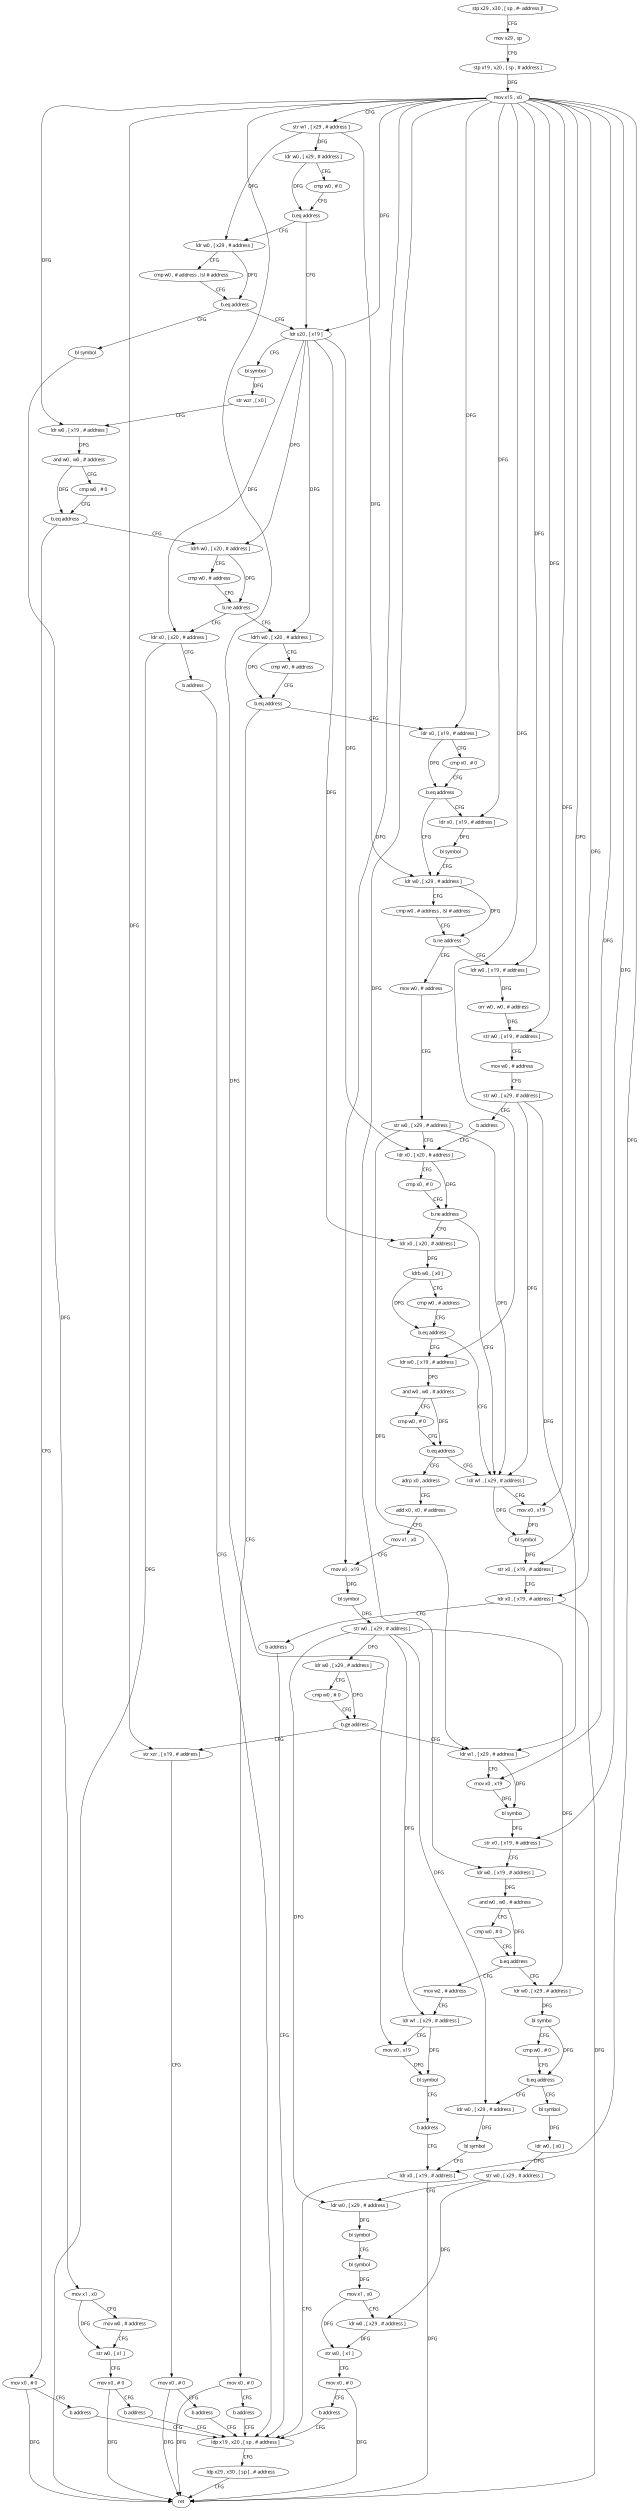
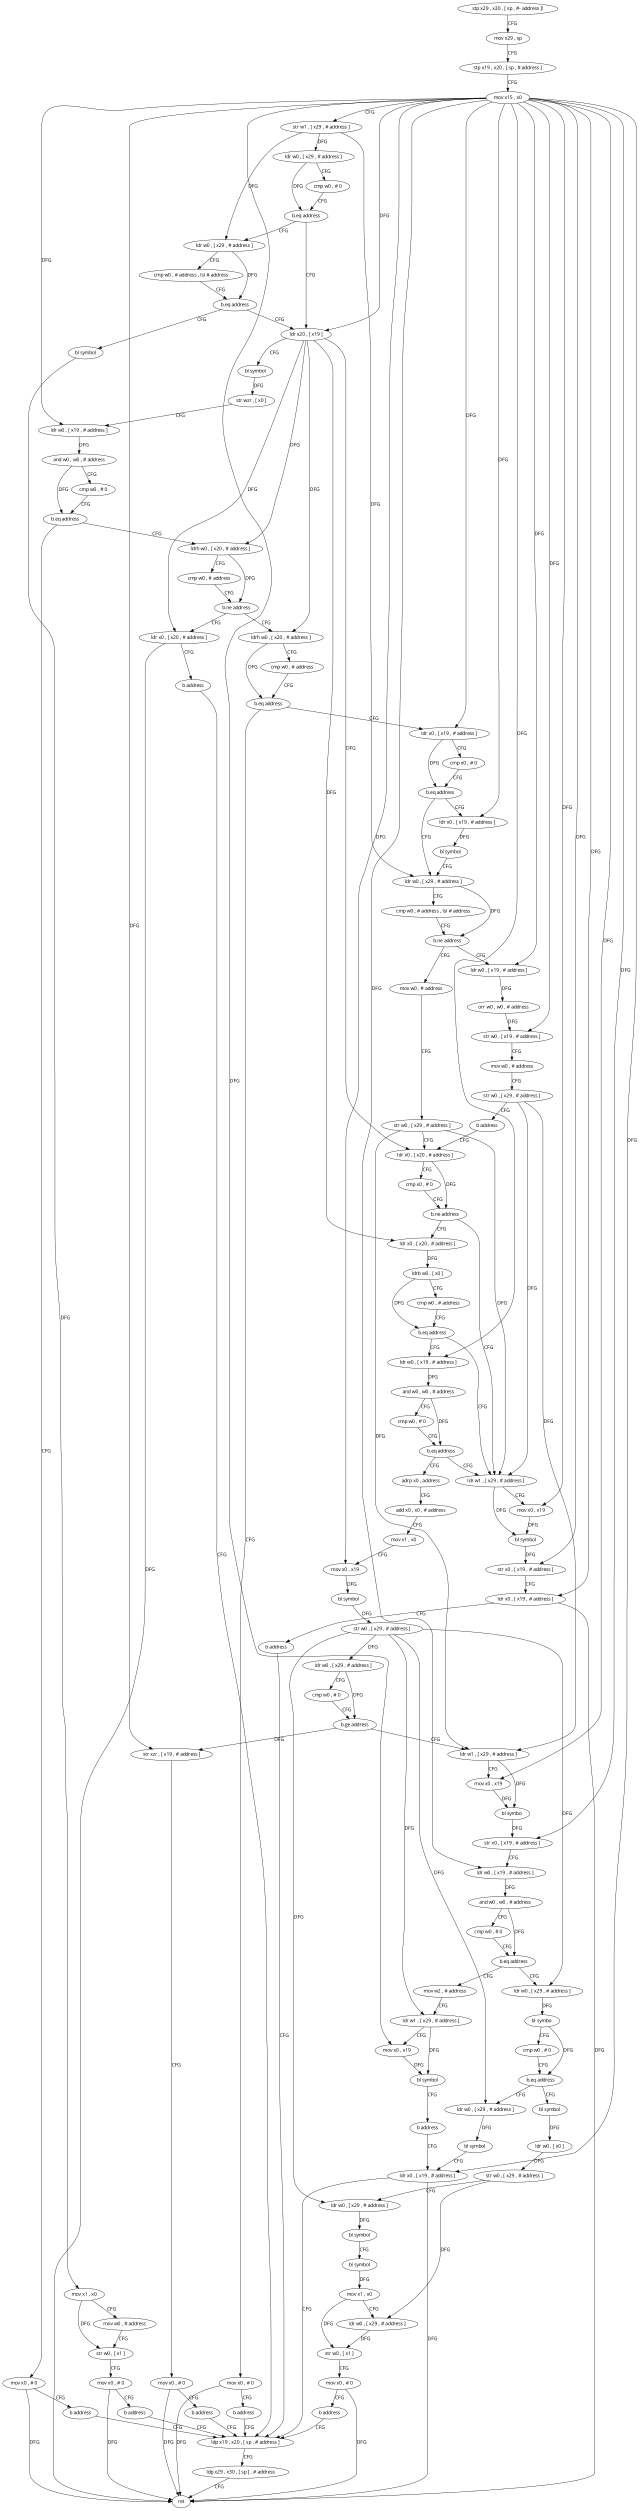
  digraph {
    fontname="Open Sans"
    node [fontname="Open Sans"]
    edge [fontname="Open Sans"]
    n1 [label="stp x29 , x30 , [ sp , #- address ]!"]
    n2 [label="mov x29 , sp"]
    n3 [label="stp x19 , x20 , [ sp , # address ]"]
    n4 [label="mov x15 , x0"]
    n5 [label="str w1 , [ x29 , # address ]"]
    n6 [label="ldr x20 , [ x19 ]"]
    n7 [label="ldr w0 , [ x19 , # address ]"]
    n8 [label="ldr x0 , [ x19 , # address ]"]
    n9 [label="ldr x0 , [ x19 , # address ]"]
    n10 [label="ldr w0 , [ x19 , # address ]"]
    n11 [label="str w0 , [ x19 , # address ]"]
    n12 [label="mov x0 , x19"]
    n13 [label="str x0 , [ x19 , # address ]"]
    n14 [label="ldr x0 , [ x19 , # address ]"]
    n15 [label="ldr w0 , [ x19 , # address ]"]
    n16 [label="mov x0 , x19"]
    n17 [label="str xzr , [ x19 , # address ]"]
    n18 [label="mov x0 , x19"]
    n19 [label="str x0 , [ x19 , # address ]"]
    n20 [label="ldr w0 , [ x19 , # address ]"]
    n21 [label="mov x0 , x19"]
    n22 [label="ldr x0 , [ x19 , # address ]"]
    n23 [label="ldr w0 , [ x29 , # address ]"]
    n24 [label="ldr w0 , [ x29 , # address ]"]
    n25 [label="ldr w0 , [ x29 , # address ]"]
    n26 [label="bl symbol"]
    n27 [label="ldrh w0 , [ x20 , # address ]"]
    n28 [label="ldrh w0 , [ x20 , # address ]"]
    n29 [label="ldr x0 , [ x20 , # address ]"]
    n30 [label="ldr x0 , [ x20 , # address ]"]
    n31 [label="ldr x0 , [ x20 , # address ]"]
    n32 [label="and w0 , w0 , # address"]
    n33 [label="cmp x0 , # 0"]
    n34 [label="b.eq address"]
    n35 [label="bl symbol"]
    n36 [label="orr w0 , w0 , # address"]
    n37 [label="mov w0 , # address"]
    n38 [label="bl symbol"]
    n39 [label=ret]
    n40 [label="b address"]
    n41 [label="and w0 , w0 , # address"]
    n42 [label="bl symbol"]
    n43 [label="mov x0 , # 0"]
    n44 [label="bl symbol"]
    n45 [label="and w0 , w0 , # address"]
    n46 [label="bl symbol"]
    n47 [label="ldp x19 , x20 , [ sp , # address ]"]
    n48 [label="cmp w0 , # 0"]
    n49 [label="b.eq address"]
    n50 [label="cmp w0 , # address , lsl # address"]
    n51 [label="b.eq address"]
    n52 [label="cmp w0 , # address , lsl # address"]
    n53 [label="b.ne address"]
    n54 [label="str wzr , [ x0 ]"]
    n55 [label="cmp w0 , # address"]
    n56 [label="b.ne address"]
    n57 [label="cmp w0 , # address"]
    n58 [label="b.eq address"]
    n59 [label="b address"]
    n60 [label="cmp x0 , # 0"]
    n61 [label="b.ne address"]
    n62 [label="ldrb w0 , [ x0 ]"]
    n63 [label="bl symbol"]
    n64 [label="cmp w0 , # 0"]
    n65 [label="b.eq address"]
    n66 [label="mov x0 , # 0"]
    n67 [label="b address"]
    n68 [label="mov x1 , x0"]
    n69 [label="mov w0 , # address"]
    n70 [label="str w0 , [ x1 ]"]
    n71 [label="mov x0 , # 0"]
    n72 [label="ldp x29 , x30 , [ sp ] , # address"]
    n73 [label="mov x0 , # 0"]
    n74 [label="b address"]
    n75 [label="b address"]
    n76 [label="mov w0 , # address"]
    n77 [label="str w0 , [ x29 , # address ]"]
    n78 [label="ldr w1 , [ x29 , # address ]"]
    n79 [label="ldr w1 , [ x29 , # address ]"]
    n80 [label="str w0 , [ x29 , # address ]"]
    n81 [label="b address"]
    n82 [label="cmp w0 , # address"]
    n83 [label="b.eq address"]
    n84 [label="cmp w0 , # 0"]
    n85 [label="b.eq address"]
    n86 [label="adrp x0 , address"]
    n87 [label="add x0 , x0 , # address"]
    n88 [label="mov x1 , x0"]
    n89 [label="str w0 , [ x29 , # address ]"]
    n90 [label="ldr w0 , [ x29 , # address ]"]
    n91 [label="ldr w0 , [ x29 , # address ]"]
    n92 [label="ldr w0 , [ x29 , # address ]"]
    n93 [label="ldr w1 , [ x29 , # address ]"]
    n94 [label="ldr w0 , [ x29 , # address ]"]
    n95 [label="cmp w0 , # 0"]
    n96 [label="b.ge address"]
    n97 [label="bl symbol"]
    n98 [label="bl symbol"]
    n99 [label="bl symbol"]
    n100 [label="b address"]
    n101 [label="cmp w0 , # 0"]
    n102 [label="b.eq address"]
    n103 [label="mov w2 , # address"]
    n104 [label="cmp w0 , # 0"]
    n105 [label="b.eq address"]
    n106 [label="bl symbol"]
    n107 [label="ldr w0 , [ x0 ]"]
    n108 [label="str w0 , [ x29 , # address ]"]
    n109 [label="b address"]
    n110 [label="ldr w0 , [ x29 , # address ]"]
    n111 [label="str w0 , [ x1 ]"]
    n112 [label="bl symbol"]
    n113 [label="mov x1 , x0"]
    n114 [label="mov x0 , # 0"]
    n115 [label="b address"]
    n1 -> n2 [label=CFG]
    n2 -> n3 [label=CFG]
-   n3 -> n4 [label=DFG]
+   n3 -> n4 [label=CFG]
    n4 -> n5 [label=CFG]
    n4 -> n6 [label=DFG]
    n4 -> n7 [label=DFG]
    n4 -> n8 [label=DFG]
    n4 -> n9 [label=DFG]
    n4 -> n10 [label=DFG]
    n4 -> n11 [label=DFG]
    n4 -> n12 [label=DFG]
    n4 -> n13 [label=DFG]
    n4 -> n14 [label=DFG]
    n4 -> n15 [label=DFG]
    n4 -> n16 [label=DFG]
    n4 -> n17 [label=DFG]
    n4 -> n18 [label=DFG]
    n4 -> n19 [label=DFG]
    n4 -> n20 [label=DFG]
    n4 -> n21 [label=DFG]
    n4 -> n22 [label=DFG]
    n5 -> n23 [label=DFG]
    n5 -> n24 [label=DFG]
    n5 -> n25 [label=DFG]
    n6 -> n26 [label=CFG]
    n6 -> n27 [label=DFG]
    n6 -> n28 [label=DFG]
    n6 -> n29 [label=DFG]
    n6 -> n30 [label=DFG]
    n6 -> n31 [label=DFG]
    n7 -> n32 [label=DFG]
    n8 -> n33 [label=CFG]
    n8 -> n34 [label=DFG]
    n9 -> n35 [label=DFG]
    n10 -> n36 [label=DFG]
    n11 -> n37 [label=CFG]
    n12 -> n38 [label=DFG]
    n13 -> n14 [label=CFG]
    n14 -> n39 [label=DFG]
    n14 -> n40 [label=CFG]
    n15 -> n41 [label=DFG]
    n16 -> n42 [label=DFG]
    n17 -> n43 [label=CFG]
    n18 -> n44 [label=DFG]
    n19 -> n20 [label=CFG]
    n20 -> n45 [label=DFG]
    n21 -> n46 [label=DFG]
    n22 -> n39 [label=DFG]
    n22 -> n47 [label=CFG]
    n23 -> n48 [label=CFG]
    n23 -> n49 [label=DFG]
    n24 -> n50 [label=CFG]
    n24 -> n51 [label=DFG]
    n25 -> n52 [label=CFG]
    n25 -> n53 [label=DFG]
    n26 -> n54 [label=DFG]
    n27 -> n55 [label=CFG]
    n27 -> n56 [label=DFG]
    n28 -> n57 [label=CFG]
    n28 -> n58 [label=DFG]
    n29 -> n39 [label=DFG]
    n29 -> n59 [label=CFG]
    n30 -> n60 [label=CFG]
    n30 -> n61 [label=DFG]
    n31 -> n62 [label=DFG]
    n32 -> n64 [label=CFG]
    n32 -> n65 [label=DFG]
    n33 -> n34 [label=CFG]
    n34 -> n9 [label=CFG]
    n34 -> n25 [label=CFG]
    n35 -> n25 [label=CFG]
    n36 -> n11 [label=DFG]
    n37 -> n80 [label=CFG]
    n38 -> n13 [label=DFG]
    n40 -> n47 [label=CFG]
    n41 -> n84 [label=CFG]
    n41 -> n85 [label=DFG]
    n42 -> n89 [label=DFG]
    n43 -> n39 [label=DFG]
    n43 -> n100 [label=CFG]
    n44 -> n19 [label=DFG]
    n45 -> n101 [label=CFG]
    n45 -> n102 [label=DFG]
    n46 -> n109 [label=CFG]
    n47 -> n72 [label=CFG]
    n48 -> n49 [label=CFG]
    n49 -> n6 [label=CFG]
    n49 -> n24 [label=CFG]
    n50 -> n51 [label=CFG]
    n51 -> n6 [label=CFG]
    n51 -> n63 [label=CFG]
    n52 -> n53 [label=CFG]
    n53 -> n10 [label=CFG]
    n53 -> n76 [label=CFG]
    n54 -> n7 [label=CFG]
    n55 -> n56 [label=CFG]
    n56 -> n28 [label=CFG]
    n56 -> n29 [label=CFG]
    n57 -> n58 [label=CFG]
    n58 -> n8 [label=CFG]
    n58 -> n71 [label=CFG]
    n59 -> n47 [label=CFG]
    n60 -> n61 [label=CFG]
    n61 -> n31 [label=CFG]
    n61 -> n78 [label=CFG]
    n62 -> n82 [label=CFG]
    n62 -> n83 [label=DFG]
    n63 -> n68 [label=DFG]
    n64 -> n65 [label=CFG]
    n65 -> n27 [label=CFG]
    n65 -> n66 [label=CFG]
    n66 -> n39 [label=DFG]
    n66 -> n67 [label=CFG]
    n67 -> n47 [label=CFG]
    n68 -> n69 [label=CFG]
    n68 -> n70 [label=DFG]
    n69 -> n70 [label=CFG]
    n70 -> n73 [label=CFG]
    n71 -> n39 [label=DFG]
    n71 -> n75 [label=CFG]
    n72 -> n39 [label=CFG]
    n73 -> n39 [label=DFG]
    n73 -> n74 [label=CFG]
    n74 -> n47 [label=CFG]
    n75 -> n47 [label=CFG]
    n76 -> n77 [label=CFG]
    n77 -> n30 [label=CFG]
    n77 -> n78 [label=DFG]
    n77 -> n79 [label=DFG]
    n78 -> n12 [label=CFG]
    n78 -> n38 [label=DFG]
    n79 -> n18 [label=CFG]
    n79 -> n44 [label=DFG]
    n80 -> n78 [label=DFG]
    n80 -> n79 [label=DFG]
    n80 -> n81 [label=CFG]
    n81 -> n30 [label=CFG]
    n82 -> n83 [label=CFG]
    n83 -> n15 [label=CFG]
    n83 -> n78 [label=CFG]
    n84 -> n85 [label=CFG]
    n85 -> n78 [label=CFG]
    n85 -> n86 [label=CFG]
    n86 -> n87 [label=CFG]
    n87 -> n88 [label=CFG]
    n88 -> n16 [label=CFG]
    n89 -> n90 [label=DFG]
    n89 -> n91 [label=DFG]
    n89 -> n92 [label=DFG]
    n89 -> n93 [label=DFG]
    n89 -> n94 [label=DFG]
    n90 -> n95 [label=CFG]
    n90 -> n96 [label=DFG]
    n91 -> n97 [label=DFG]
    n92 -> n98 [label=DFG]
    n93 -> n21 [label=CFG]
    n93 -> n46 [label=DFG]
    n94 -> n99 [label=DFG]
    n95 -> n96 [label=CFG]
-   n96 -> n17 [label=CFG]
+   n96 -> n17 [label=DFG]
    n96 -> n79 [label=CFG]
    n97 -> n104 [label=CFG]
    n97 -> n105 [label=DFG]
    n98 -> n22 [label=CFG]
    n99 -> n112 [label=CFG]
    n100 -> n47 [label=CFG]
    n101 -> n102 [label=CFG]
    n102 -> n91 [label=CFG]
    n102 -> n103 [label=CFG]
    n103 -> n93 [label=CFG]
    n104 -> n105 [label=CFG]
    n105 -> n92 [label=CFG]
    n105 -> n106 [label=CFG]
    n106 -> n107 [label=DFG]
    n107 -> n108 [label=DFG]
    n108 -> n94 [label=CFG]
    n108 -> n110 [label=DFG]
    n109 -> n22 [label=CFG]
    n110 -> n111 [label=DFG]
    n111 -> n114 [label=CFG]
    n112 -> n113 [label=DFG]
    n113 -> n110 [label=CFG]
    n113 -> n111 [label=DFG]
    n114 -> n39 [label=DFG]
    n114 -> n115 [label=CFG]
    n115 -> n47 [label=CFG]
  }
